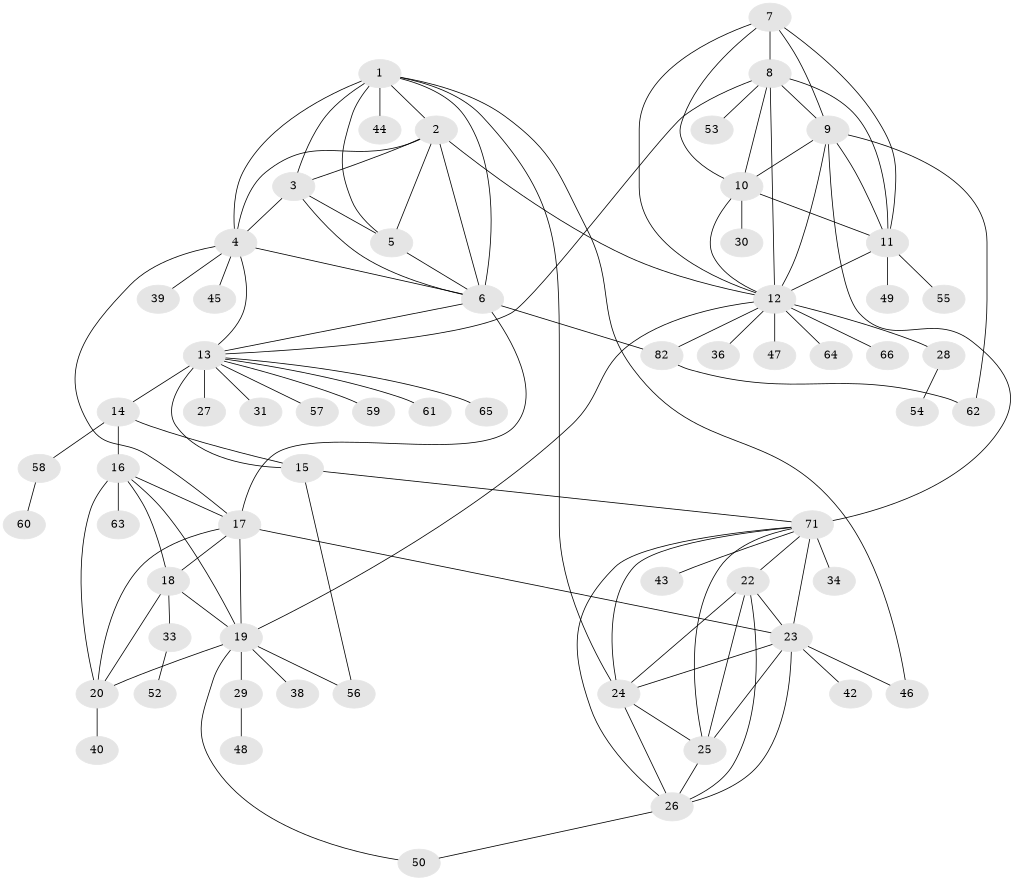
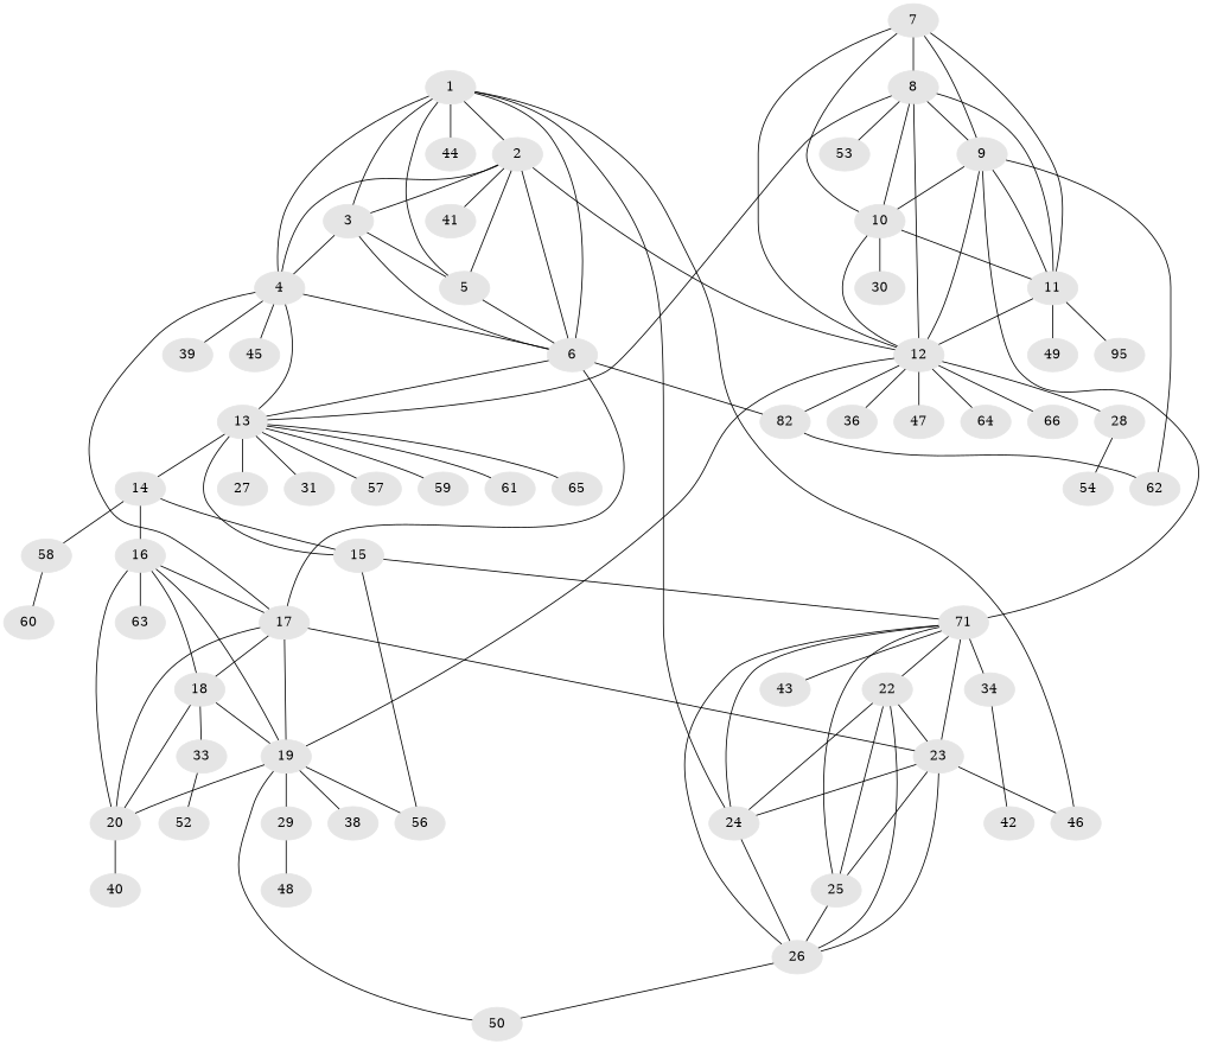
  graph {
    node [color=gray90 style=filled]
    edge [weight=1.0]
    1
    2
    3
    4
    5
    6
    24
    44
    46
    12
+   41
    13
    17
    39
    45
    n16 [label=82]
    25
    26
    19
    28
    36
    47
    64
    66
    14
    15
    27
    31
    57
    59
    61
    65
    18
    20
    23
    62
    7
    8
    9
    10
    11
    53
    n43 [label=71]
    30
    49
-   55
+   55 [label=95]
    22
    34
    43
    56
    29
    38
    50
    54
    16
    58
    63
    60
    33
    40
    42
    52
    48
    1 -- 2
    1 -- 3
    1 -- 4
    1 -- 5
    1 -- 6
    1 -- 24
    1 -- 44 [weight=2.0]
    1 -- 46
    2 -- 3
    2 -- 4
    2 -- 5
    2 -- 6
    2 -- 12
+   2 -- 41
    3 -- 4
    3 -- 5
    3 -- 6
    4 -- 6
    4 -- 13
    4 -- 17
    4 -- 39
    4 -- 45
    5 -- 6
    6 -- 13
    6 -- 17
    6 -- n16 [weight=4.0]
-   24 -- 25
    24 -- 26
    12 -- n16
    12 -- 19
    12 -- 28
    12 -- 36
    12 -- 47
    12 -- 64
    12 -- 66
    13 -- 14 [weight=4.0]
    13 -- 15 [weight=4.0]
    13 -- 27
    13 -- 31
    13 -- 57
    13 -- 59
    13 -- 61
    13 -- 65
    17 -- 19 [weight=2.0]
    17 -- 18 [weight=2.0]
    17 -- 20 [weight=2.0]
    17 -- 23
    n16 -- 62
    25 -- 26
    26 -- 50
    19 -- 20
    19 -- 56
    19 -- 29
    19 -- 38
    19 -- 50
    28 -- 54
    14 -- 15
    14 -- 16
    14 -- 58
    15 -- n43
    15 -- 56
    18 -- 19
    18 -- 20
    18 -- 33 [weight=5.0]
    20 -- 40
    23 -- 24
    23 -- 46
    23 -- 25
    23 -- 26
-   23 -- 42 [weight=2.0]
+   34 -- 42 [weight=2.0]
    7 -- 12
    7 -- 8
    7 -- 9
    7 -- 10
    7 -- 11
    8 -- 12
    8 -- 13
    8 -- 9
    8 -- 10
    8 -- 11
    8 -- 53
    9 -- 12
    9 -- 62
    9 -- 10
    9 -- 11
    9 -- n43
    10 -- 12
    10 -- 11
    10 -- 30 [weight=6.0]
    11 -- 12
    11 -- 49 [weight=2.0]
    11 -- 55
    n43 -- 24
    n43 -- 25
    n43 -- 26
    n43 -- 23
    n43 -- 22
    n43 -- 34 [weight=6.0]
    n43 -- 43
    22 -- 24
    22 -- 25 [weight=4.0]
    22 -- 26
    22 -- 23
    29 -- 48
    16 -- 17 [weight=2.0]
    16 -- 19
    16 -- 18
    16 -- 20
    16 -- 63
    58 -- 60
    33 -- 52
  }
